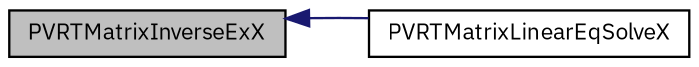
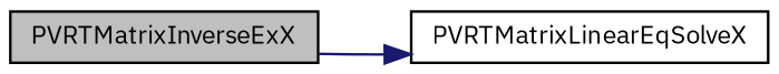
  digraph {
    rankdir=LR
    fontname="IBM Plex Sans"
    node [color=black fontname="IBM Plex Sans" fontsize=10 shape=record style=filled]
    n1 [fillcolor=grey75 fontcolor=black height=0.2 label=PVRTMatrixInverseExX width=0.4]
    n2 [fillcolor=white height=0.2 label=PVRTMatrixLinearEqSolveX width=0.4]
-   n2 -> n1 [color=midnightblue fontname="IBM Plex Sans" fontsize=10 labelfontname=Helvetica labelfontsize=10 style=solid]
+   n1 -> n2 [color=midnightblue fontname="IBM Plex Sans" fontsize=10 labelfontname=Helvetica labelfontsize=10 style=solid]
  }
